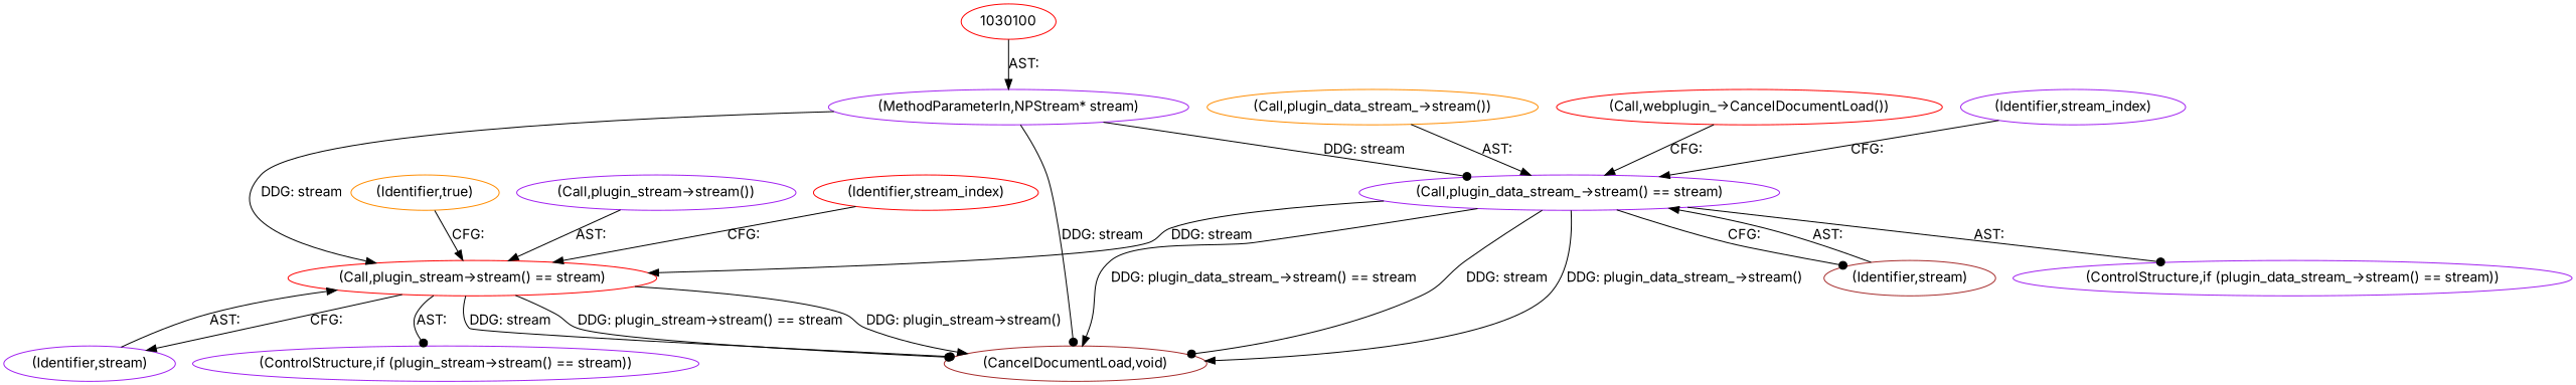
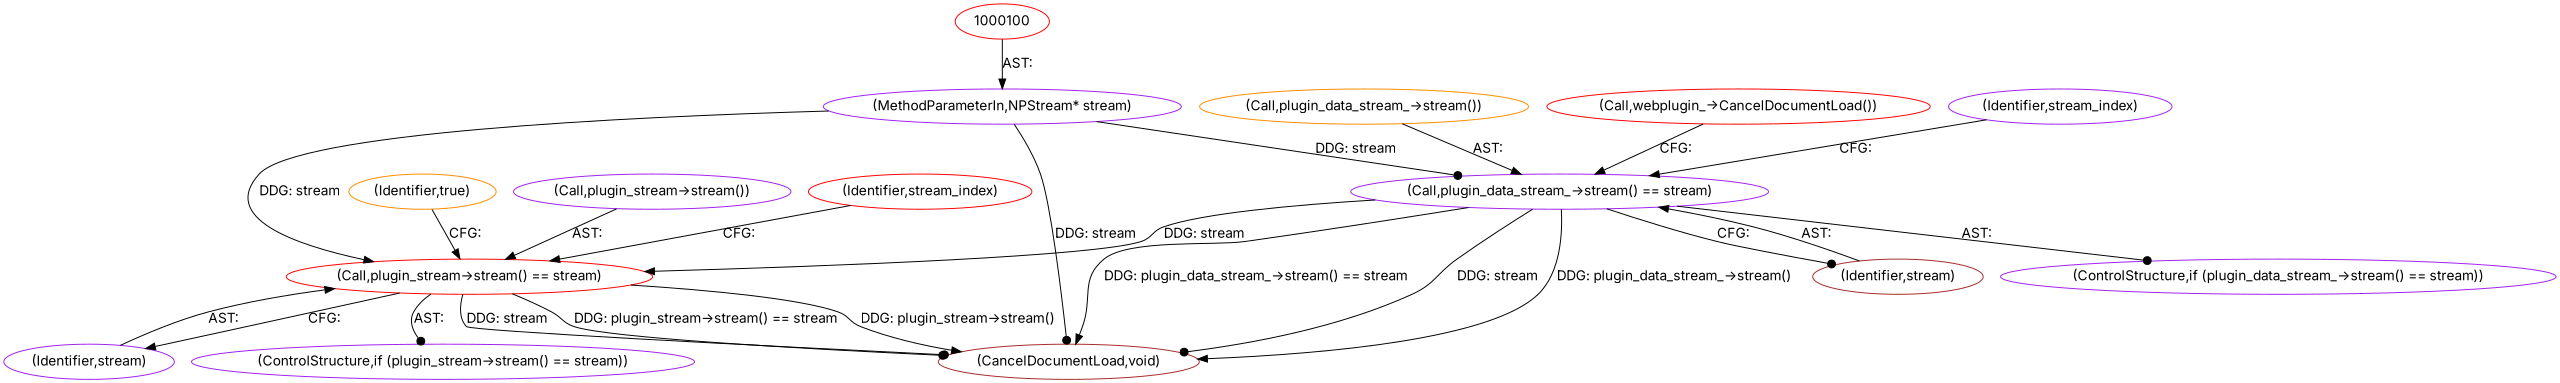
  digraph {
    fontname=Inter
    node [color=purple fontname=Inter]
    edge [arrowhead=normal fontname=Inter]
    n1 [label="(Call,plugin_data_stream_->stream() == stream)"]
    n2 [color=red label="(Call,plugin_stream->stream() == stream)"]
    n3 [color=brown label="(Identifier,stream)"]
    n4 [label="(ControlStructure,if (plugin_data_stream_->stream() == stream))"]
    n5 [color=brown label="(CancelDocumentLoad,void)"]
    n6 [label="(Identifier,stream)"]
    n7 [label="(ControlStructure,if (plugin_stream->stream() == stream))"]
    n8 [label="(MethodParameterIn,NPStream* stream)"]
-   1000100 [color=red label=1030100]
+   1000100 [color=red]
    n10 [color=darkorange label="(Identifier,true)"]
    n11 [color=red label="(Call,webplugin_->CancelDocumentLoad())"]
    n12 [label="(Call,plugin_stream->stream())"]
    n13 [color=red label="(Identifier,stream_index)"]
    n14 [label="(Identifier,stream_index)"]
    n15 [color=darkorange label="(Call,plugin_data_stream_->stream())"]
    n1 -> n2 [label="DDG: stream"]
    n1 -> n3 [arrowhead=dot label="CFG: "]
    n1 -> n4 [arrowhead=dot label="AST: "]
    n1 -> n5 [arrowhead=dot label="DDG: stream"]
    n1 -> n5 [label="DDG: plugin_data_stream_->stream()"]
    n1 -> n5 [label="DDG: plugin_data_stream_->stream() == stream"]
    n2 -> n5 [arrowhead=dot label="DDG: plugin_stream->stream() == stream"]
    n2 -> n5 [label="DDG: plugin_stream->stream()"]
    n2 -> n5 [arrowhead=dot label="DDG: stream"]
    n2 -> n6 [label="CFG: "]
    n2 -> n7 [arrowhead=dot label="AST: "]
    n3 -> n1 [label="AST: "]
    n6 -> n2 [label="AST: "]
    n8 -> n1 [arrowhead=dot label="DDG: stream"]
    n8 -> n2 [label="DDG: stream"]
    n8 -> n5 [arrowhead=dot label="DDG: stream"]
    1000100 -> n8 [label="AST: "]
    n10 -> n2 [label="CFG: "]
    n11 -> n1 [label="CFG: "]
    n12 -> n2 [label="AST: "]
    n13 -> n2 [label="CFG: "]
    n14 -> n1 [label="CFG: "]
    n15 -> n1 [label="AST: "]
  }
